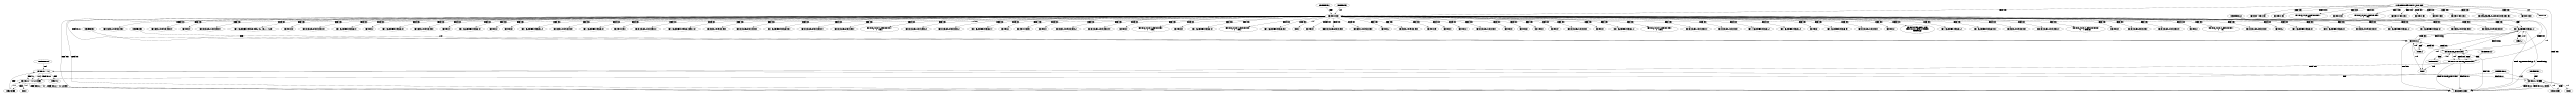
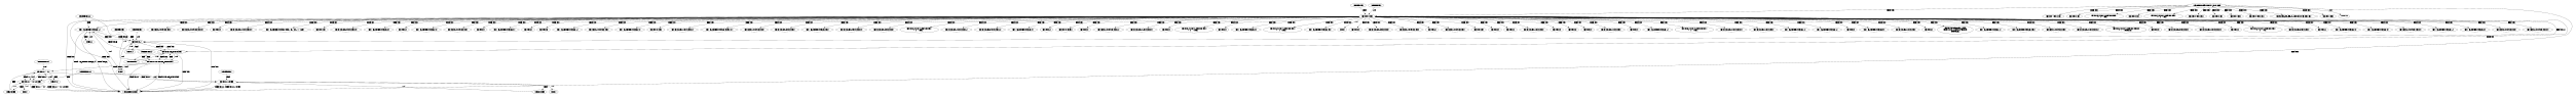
  digraph {
    fontname=Lato
    node [fontname=Lato]
    edge [fontname=Lato]
    n1 [label="(Call,ND_TCHECK2(tptr[0], 4))"]
    n2 [label="(Call,tptr +=4)"]
    n3 [label="(Call,EXTRACT_32BITS(tptr))"]
    n4 [label="(Block,)"]
    n5 [label="(MethodReturn,RET)"]
    n6 [label="(Literal,4)"]
    n7 [label="(Literal,4)"]
    n8 [label="(Call,comm = EXTRACT_32BITS(tptr))"]
    n9 [label="(Identifier,tptr)"]
    n10 [label="(Call,comm >> 16)"]
    n11 [label="(Call,tptr = pptr)"]
    n12 [label="(Call,ipaddr_string(ndo, tptr))"]
    n13 [label="(Call,ipaddr_string(ndo, tptr+2))"]
    n14 [label="(Call,tptr+2)"]
    n15 [label="(Call,EXTRACT_16BITS(tptr+2))"]
    n16 [label="(Call,ND_TCHECK2(tptr[0], BGP_MP_NLRI_MINSIZE))"]
    n17 [label="(Call,tptr +=8)"]
    n18 [label="(Call,EXTRACT_32BITS(tptr+2))"]
    n19 [label="(Call,ND_TCHECK2(tptr[0], 3))"]
    n20 [label="(Call,tptr+6)"]
    n21 [label="(Call,ND_TCHECK2(tptr[3], 8))"]
    n22 [label="(Call,ipaddr_string(ndo, tptr))"]
    n23 [label="(Call,tptr+2)"]
    n24 [label="(Call,ND_TCHECK2(tptr[0], 8))"]
    n25 [label="(Call,tptr+6)"]
    n26 [label="(Call,tptr+3)"]
    n27 [label="(Call,ND_TCHECK2(tptr[0], 4))"]
    n28 [label="(Call,ipaddr_string(ndo, tptr))"]
    n29 [label="(Call,ND_TCHECK2(tptr[0], 8))"]
    n30 [label="(Call,tptr += tlen)"]
    n31 [label="(Call,EXTRACT_16BITS(tptr+6))"]
    n32 [label="(Call,ND_TCHECK2(tptr[3], length - 3))"]
    n33 [label="(Call,ipaddr_string(ndo, tptr))"]
    n34 [label="(Call,EXTRACT_32BITS(tptr))"]
    n35 [label="(Call,ND_TCHECK2(tptr[0], tlen))"]
    n36 [label="(Call,EXTRACT_32BITS(tptr+2))"]
    n37 [label="(Call,EXTRACT_32BITS(tptr))"]
    n38 [label="(Call,print_unknown_data(ndo, tptr, \"\n\t    \", tlen))"]
    n39 [label="(Call,EXTRACT_16BITS(tptr+4))"]
    n40 [label="(Call,EXTRACT_32BITS(tptr+4))"]
    n41 [label="(Call,ND_TCHECK2(tptr[0], 2))"]
    n42 [label="(Call,tptr+4)"]
    n43 [label="(Call,tptr += length)"]
    n44 [label="(Call,tptr+1)"]
    n45 [label="(Call,ipaddr_string(ndo, tptr+4))"]
    n46 [label="(Call,EXTRACT_24BITS(tptr+2))"]
    n47 [label="(Call,tptr+1)"]
    n48 [label="(Call,print_unknown_data(ndo, tptr, \"\n\t      \", tlen))"]
    n49 [label="(Call,tptr+2)"]
    n50 [label="(Call,ND_TCHECK2(tptr[0], 8))"]
    n51 [label="(Call,print_unknown_data(ndo, tptr, \"\n\t    \", tlen))"]
    n52 [label="(Call,ND_TCHECK2(tptr[0], len))"]
    n53 [label="(Block,)"]
    n54 [label="(Call,tptr+2)"]
    n55 [label="(Call,EXTRACT_32BITS(tptr))"]
    n56 [label="(Call,ipaddr_string(ndo, tptr))"]
    n57 [label="(Call,tptr+4)"]
    n58 [label="(Call,ipaddr_string(ndo, tptr))"]
    n59 [label="(Call,tptr +=5)"]
    n60 [label="(Call,tptr+2)"]
    n61 [label="(Call,tptr+6)"]
    n62 [label="(Call,EXTRACT_16BITS(tptr))"]
    n63 [label="(Call,tptr+2)"]
    n64 [label="(Call,tptr+3)"]
    n65 [label="(Call,tptr+2)"]
-   n66 [label="(Call,tptr+7)"]
    n67 [label="(Call,EXTRACT_16BITS(tptr))"]
    n68 [label="(Call,tptr+2)"]
    n69 [label="(Call,ND_TCHECK2(tptr[0], 4))"]
    n70 [label="(Call,print_unknown_data(ndo, tptr, \"\n\t    \", tlen))"]
    n71 [label="(Call,EXTRACT_16BITS(tptr+1))"]
    n72 [label="(Call,EXTRACT_16BITS(tptr))"]
    n73 [label="(Call,ND_TCHECK2(tptr[0], 4))"]
    n74 [label="(Call,ND_TCHECK2(tptr[0], 4))"]
    n75 [label="(Call,tptr-3)"]
    n76 [label="(Call,ND_TCHECK2(tptr[0], 5))"]
    n77 [label="(Call,EXTRACT_16BITS(tptr))"]
    n78 [label="(Call,tptr+6)"]
    n79 [label="(Call,tok2str(bgp_origin_values,\n\t\t\t\t\t\t\"Unknown Origin Typecode\",\n\t\t\t\t\t\ttptr[0]))"]
    n80 [label="(Call,ND_TCHECK2(tptr[0], 4))"]
    n81 [label="(Call,ND_TCHECK2(tptr[0], tlen))"]
    n82 [label="(Call,ipaddr_string(ndo, tptr))"]
    n83 [label="(Call,EXTRACT_16BITS(tptr+6))"]
    n84 [label="(Call,print_unknown_data(ndo, tptr+3,\"\n\t      \", length-3))"]
    n85 [label="(Call,tptr+2)"]
    n86 [label="(Call,EXTRACT_32BITS(tptr))"]
    n87 [label="(Call,EXTRACT_16BITS(tptr+2))"]
    n88 [label="(Call,tptr+6)"]
    n89 [label="(Call,print_unknown_data(ndo, tptr, \"\n\t      \", 8))"]
    n90 [label="(Call,EXTRACT_32BITS(tptr))"]
    n91 [label="(Call,tptr+4)"]
    n92 [label="(Call,ND_TCHECK2(tptr[0], 8))"]
    n93 [label="(Call,ND_TCHECK2(tptr[0], 8))"]
    n94 [label="(Call,ipaddr_string(ndo, tptr+2))"]
    n95 [label="(Call,ND_TCHECK2(tptr[0], 4))"]
    n96 [label="(Call,ND_TCHECK2(tptr[0], 3))"]
    n97 [label="(Call,ipaddr_string(ndo, tptr))"]
    n98 [label="(Call,ipaddr_string(ndo, tptr+2))"]
    n99 [label="(Call,tptr < pptr + len)"]
    n100 [label="(MethodParameterIn,const u_char *pptr)"]
    n101 [label="(Call,pptr + len)"]
    n102 [label="(Call,print_unknown_data(ndo, pptr, \"\n\t    \", len))"]
    n103 [label="(Call,pptr + len)"]
    n104 [label="(Call,print_unknown_data(ndo, pptr, \"\n\t    \", len))"]
    n105 [label="(Call,tptr = pptr + len)"]
    n106 [label="(Call,pptr + len)"]
    n107 [label="(Call,tptr - pptr)"]
    n108 [label="(Call,tptr = pptr + len)"]
-   n109 [label="(Call,bgp_attr_get_as_size(ndo, atype, pptr, len))"]
+   n109 [label="(Origin,bgp_attr_get_as_size(ndo, atype, pptr, len))"]
    n110 [label="(Call,tptr - pptr)"]
    1000125
    n112 [label="(Call,(comm >> 16) & 0xffff)"]
    n113 [label="(Call,comm & 0xffff)"]
    n114 [label="(Literal,16)"]
    n115 [label="(Literal,0xffff)"]
    n116 [label="(Block,)"]
    n117 [label="(Block,)"]
    n118 [label="(Literal,0xffff)"]
    n119 [label="(Identifier,comm)"]
    n120 [label="(Identifier,tlen)"]
    n121 [label="(Identifier,comm)"]
    n122 [label="(Identifier,comm)"]
    n123 [label="(Identifier,tptr)"]
    n124 [label="(Identifier,tlen)"]
    n125 [label="(Identifier,tptr)"]
    n126 [label="(Identifier,comm)"]
    n127 [label="(Identifier,tlen)"]
    n1 -> n2 [label="DDG: tptr[0]"]
    n1 -> n3 [label="DDG: tptr[0]"]
    n1 -> n4 [label="AST: "]
    n1 -> n5 [label="DDG: ND_TCHECK2(tptr[0], 4)"]
    n1 -> n5 [label="DDG: tptr[0]"]
    n1 -> n6 [label="CFG: "]
    n2 -> n1 [label="DDG: tptr"]
    n2 -> n3 [label="DDG: tptr"]
    n2 -> n4 [label="AST: "]
    n2 -> n5 [label="DDG: tptr"]
    n2 -> n7 [label="CFG: "]
    n3 -> n2 [label="DDG: tptr"]
    n3 -> n5 [label="DDG: tptr"]
    n3 -> n8 [label="AST: "]
    n3 -> n8 [label="DDG: tptr"]
    n3 -> n9 [label="CFG: "]
    n6 -> n1 [label="AST: "]
    n7 -> n2 [label="AST: "]
    n8 -> n3 [label="CFG: "]
    n8 -> n4 [label="AST: "]
    n8 -> n5 [label="DDG: EXTRACT_32BITS(tptr)"]
    n8 -> n5 [label="DDG: comm"]
-   n8 -> n10 [label="DDG: pptr"]
+   n8 -> n10 [label="DDG: comm"]
    n9 -> n3 [label="AST: "]
    n10 -> n112 [label="AST: "]
    n10 -> n112 [label="DDG: comm"]
    n10 -> n112 [label="DDG: 16"]
    n10 -> n113 [label="DDG: comm"]
    n10 -> n114 [label="CFG: "]
    n11 -> n1 [label="DDG: tptr"]
    n11 -> n2 [label="DDG: comm"]
    n11 -> n3 [label="DDG: tptr"]
    n11 -> n5 [label="DDG: pptr"]
    n11 -> n5 [label="DDG: tptr"]
    n11 -> n12 [label="DDG: tptr"]
    n11 -> n13 [label="DDG: tptr"]
    n11 -> n14 [label="DDG: tptr"]
    n11 -> n15 [label="DDG: tptr"]
    n11 -> n16 [label="DDG: tptr"]
    n11 -> n17 [label="DDG: tptr"]
    n11 -> n18 [label="DDG: tptr"]
    n11 -> n19 [label="DDG: tptr"]
    n11 -> n20 [label="DDG: tptr"]
    n11 -> n21 [label="DDG: tptr"]
    n11 -> n22 [label="DDG: tptr"]
    n11 -> n23 [label="DDG: tptr"]
    n11 -> n24 [label="DDG: tptr"]
    n11 -> n25 [label="DDG: tptr"]
    n11 -> n26 [label="DDG: tptr"]
    n11 -> n27 [label="DDG: tptr"]
    n11 -> n28 [label="DDG: tptr"]
    n11 -> n29 [label="DDG: tptr"]
    n11 -> n30 [label="DDG: tptr"]
    n11 -> n31 [label="DDG: tptr"]
    n11 -> n32 [label="DDG: tptr"]
    n11 -> n33 [label="DDG: tptr"]
    n11 -> n34 [label="DDG: tptr"]
    n11 -> n35 [label="DDG: tptr"]
    n11 -> n36 [label="DDG: tptr"]
    n11 -> n37 [label="DDG: tptr"]
    n11 -> n38 [label="DDG: tptr"]
-   n11 -> n39 [label="AST: tptr"]
+   n11 -> n39 [label="DDG: tptr"]
    n11 -> n40 [label="DDG: tptr"]
    n11 -> n41 [label="DDG: tptr"]
    n11 -> n42 [label="DDG: tptr"]
    n11 -> n43 [label="DDG: tptr"]
    n11 -> n44 [label="DDG: tptr"]
    n11 -> n45 [label="DDG: tptr"]
    n11 -> n46 [label="DDG: tptr"]
    n11 -> n47 [label="DDG: tptr"]
    n11 -> n48 [label="DDG: tptr"]
    n11 -> n49 [label="DDG: tptr"]
    n11 -> n50 [label="DDG: tptr"]
    n11 -> n51 [label="DDG: tptr"]
    n11 -> n52 [label="DDG: tptr"]
    n11 -> n53 [label="AST: "]
    n11 -> n54 [label="DDG: tptr"]
    n11 -> n55 [label="DDG: tptr"]
    n11 -> n56 [label="DDG: tptr"]
    n11 -> n57 [label="DDG: tptr"]
    n11 -> n58 [label="DDG: tptr"]
    n11 -> n59 [label="DDG: tptr"]
    n11 -> n60 [label="DDG: tptr"]
    n11 -> n61 [label="DDG: tptr"]
    n11 -> n62 [label="DDG: tptr"]
    n11 -> n63 [label="DDG: tptr"]
    n11 -> n64 [label="DDG: tptr"]
    n11 -> n65 [label="DDG: tptr"]
-   n11 -> n66 [label="DDG: tptr"]
    n11 -> n67 [label="DDG: tptr"]
    n11 -> n68 [label="DDG: tptr"]
    n11 -> n69 [label="DDG: tptr"]
    n11 -> n70 [label="DDG: tptr"]
    n11 -> n71 [label="DDG: tptr"]
    n11 -> n72 [label="DDG: tptr"]
    n11 -> n73 [label="DDG: tptr"]
    n11 -> n74 [label="DDG: tptr"]
    n11 -> n75 [label="DDG: tptr"]
    n11 -> n76 [label="DDG: tptr"]
    n11 -> n77 [label="DDG: tptr"]
    n11 -> n78 [label="DDG: tptr"]
    n11 -> n79 [label="DDG: tptr"]
    n11 -> n80 [label="DDG: tptr"]
    n11 -> n81 [label="DDG: tptr"]
    n11 -> n82 [label="DDG: tptr"]
    n11 -> n83 [label="DDG: tptr"]
    n11 -> n84 [label="DDG: tptr"]
    n11 -> n85 [label="DDG: tptr"]
    n11 -> n86 [label="DDG: tptr"]
    n11 -> n87 [label="DDG: tptr"]
    n11 -> n88 [label="DDG: tptr"]
    n11 -> n89 [label="DDG: tptr"]
    n11 -> n90 [label="DDG: tptr"]
    n11 -> n91 [label="DDG: tptr"]
    n11 -> n92 [label="DDG: tptr"]
    n11 -> n93 [label="DDG: tptr"]
    n11 -> n94 [label="DDG: tptr"]
    n11 -> n95 [label="DDG: tptr"]
    n11 -> n96 [label="DDG: tptr"]
    n11 -> n97 [label="DDG: tptr"]
    n11 -> n98 [label="DDG: tptr"]
    n100 -> n5 [label="DDG: pptr"]
    n100 -> n11 [label="DDG: pptr"]
    n100 -> n99 [label="DDG: pptr"]
    n100 -> n101 [label="DDG: pptr"]
    n100 -> n102 [label="DDG: pptr"]
    n100 -> n103 [label="DDG: pptr"]
    n100 -> n104 [label="DDG: pptr"]
    n100 -> n105 [label="DDG: pptr"]
    n100 -> n106 [label="DDG: pptr"]
    n100 -> n107 [label="DDG: pptr"]
    n100 -> n108 [label="DDG: pptr"]
    n100 -> n109 [label="DDG: pptr"]
    n100 -> n110 [label="DDG: pptr"]
    n100 -> 1000125 [label="AST: "]
    n112 -> n5 [label="DDG: comm >> 16"]
    n112 -> n5 [label="DDG: (comm >> 16) & 0xffff"]
    n112 -> n115 [label="CFG: "]
    n112 -> n116 [label="AST: "]
    n113 -> n5 [label="DDG: comm"]
    n113 -> n5 [label="DDG: comm & 0xffff"]
    n113 -> n117 [label="AST: "]
    n113 -> n118 [label="CFG: "]
+   n114 -> n10 [label="AST: "]
    n115 -> n10 [label="CFG: "]
    n115 -> n112 [label="AST: "]
    n118 -> n113 [label="AST: "]
    n119 -> n112 [label="CFG: "]
    n119 -> n113 [label="AST: "]
    n120 -> n113 [label="CFG: "]
    n121 -> n10 [label="AST: "]
    n122 -> n1 [label="CFG: "]
    n122 -> n8 [label="AST: "]
    n123 -> n2 [label="AST: "]
    n124 -> n2 [label="CFG: "]
    n125 -> n11 [label="AST: "]
    n126 -> n8 [label="CFG: "]
    n127 -> n11 [label="CFG: "]
  }
